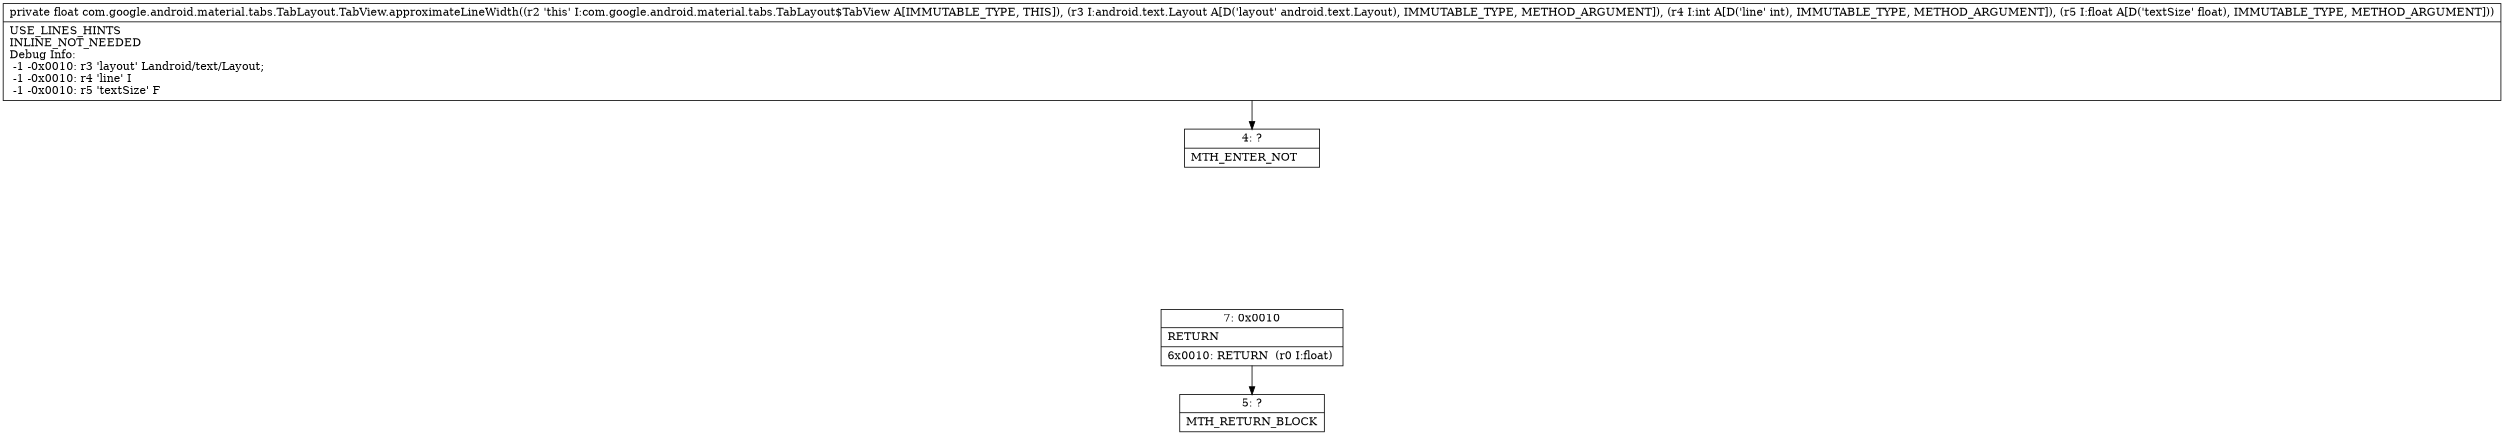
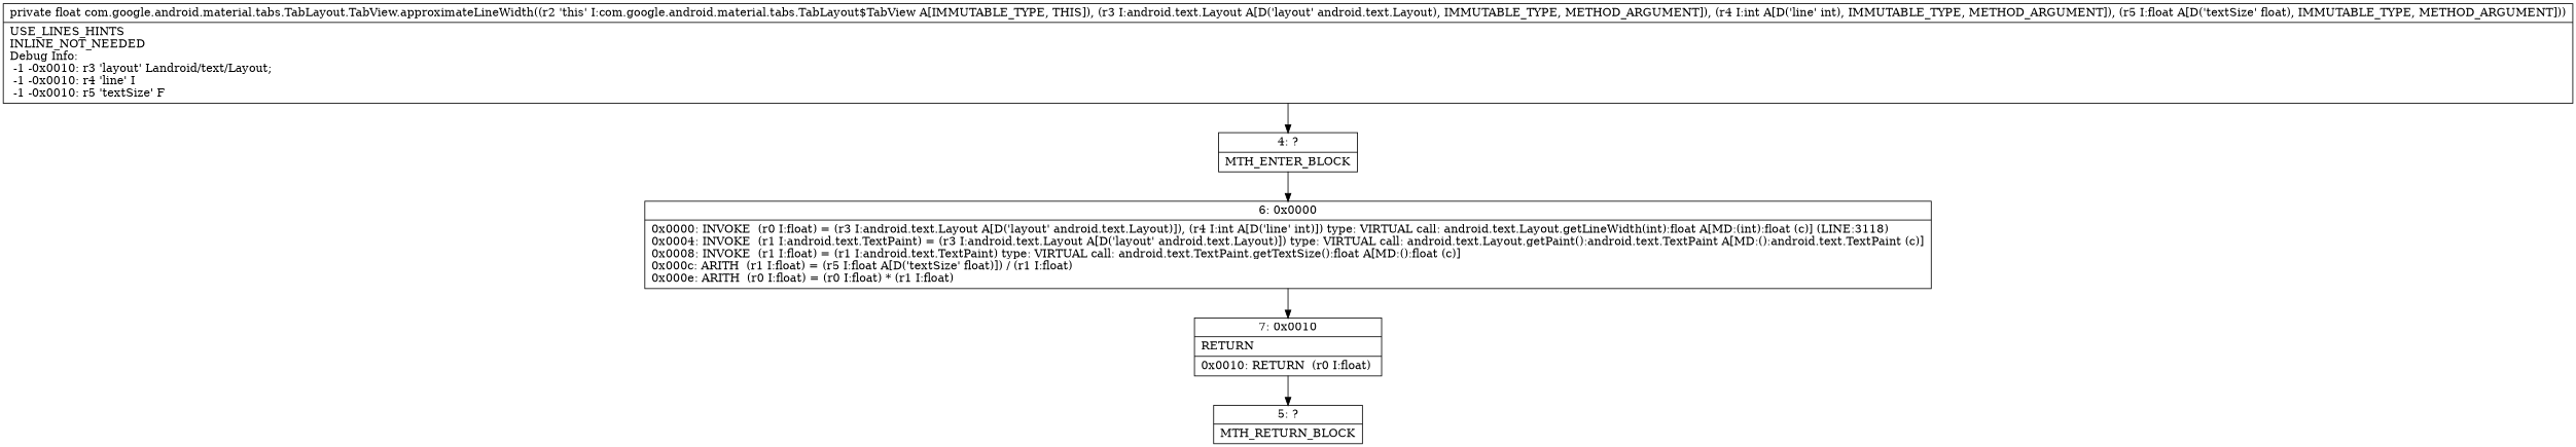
  digraph {
    node [shape=record]
-   n1 [label="{4\:\ ?|MTH_ENTER_NOT\l}"]
-   n3 [label="{7\:\ 0x0010|RETURN\l|6x0010: RETURN  (r0 I:float) \l}"]
+   n1 [label="{4\:\ ?|MTH_ENTER_BLOCK\l}"]
+   n2 [label="{6\:\ 0x0000|0x0000: INVOKE  (r0 I:float) = (r3 I:android.text.Layout A[D('layout' android.text.Layout)]), (r4 I:int A[D('line' int)]) type: VIRTUAL call: android.text.Layout.getLineWidth(int):float A[MD:(int):float (c)] (LINE:3118)\l0x0004: INVOKE  (r1 I:android.text.TextPaint) = (r3 I:android.text.Layout A[D('layout' android.text.Layout)]) type: VIRTUAL call: android.text.Layout.getPaint():android.text.TextPaint A[MD:():android.text.TextPaint (c)]\l0x0008: INVOKE  (r1 I:float) = (r1 I:android.text.TextPaint) type: VIRTUAL call: android.text.TextPaint.getTextSize():float A[MD:():float (c)]\l0x000c: ARITH  (r1 I:float) = (r5 I:float A[D('textSize' float)]) \/ (r1 I:float) \l0x000e: ARITH  (r0 I:float) = (r0 I:float) * (r1 I:float) \l}"]
+   n3 [label="{7\:\ 0x0010|RETURN\l|0x0010: RETURN  (r0 I:float) \l}"]
    n4 [label="{5\:\ ?|MTH_RETURN_BLOCK\l}"]
    n5 [label="{private float com.google.android.material.tabs.TabLayout.TabView.approximateLineWidth((r2 'this' I:com.google.android.material.tabs.TabLayout$TabView A[IMMUTABLE_TYPE, THIS]), (r3 I:android.text.Layout A[D('layout' android.text.Layout), IMMUTABLE_TYPE, METHOD_ARGUMENT]), (r4 I:int A[D('line' int), IMMUTABLE_TYPE, METHOD_ARGUMENT]), (r5 I:float A[D('textSize' float), IMMUTABLE_TYPE, METHOD_ARGUMENT]))  | USE_LINES_HINTS\lINLINE_NOT_NEEDED\lDebug Info:\l  \-1 \-0x0010: r3 'layout' Landroid\/text\/Layout;\l  \-1 \-0x0010: r4 'line' I\l  \-1 \-0x0010: r5 'textSize' F\l}"]
+   n1 -> n2
+   n2 -> n3
    n3 -> n4
    n5 -> n1
  }
